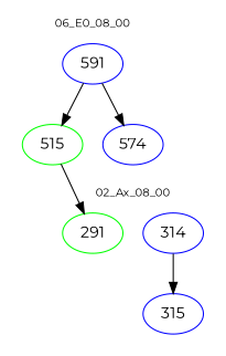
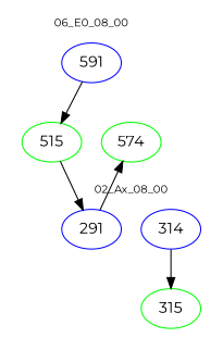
  digraph {
    fontname=Montserrat
    node [color=green fontname=Montserrat]
    edge [color=black fontname=Montserrat]
    n1 [color=blue label=314]
-   n2 [label=291]
-   n3 [color=blue label=315]
+   n2 [color=blue label=291]
+   n3 [label=315]
    n4 [color=blue label=591]
    n5 [label=515]
-   n6 [color=blue label=574]
+   n6 [label=574]
    subgraph cluster_1 {
      color=white
      fontsize=10
      label="02_Ax_08_00"
      n1
      n2
      n3
    }
    subgraph cluster_2 {
      color=white
      fontsize=10
      label="06_E0_08_00"
      n4
      n5
      n6
    }
    n1 -> n3
    n4 -> n5
-   n4 -> n6
+   n2 -> n6
    n5 -> n2
  }
